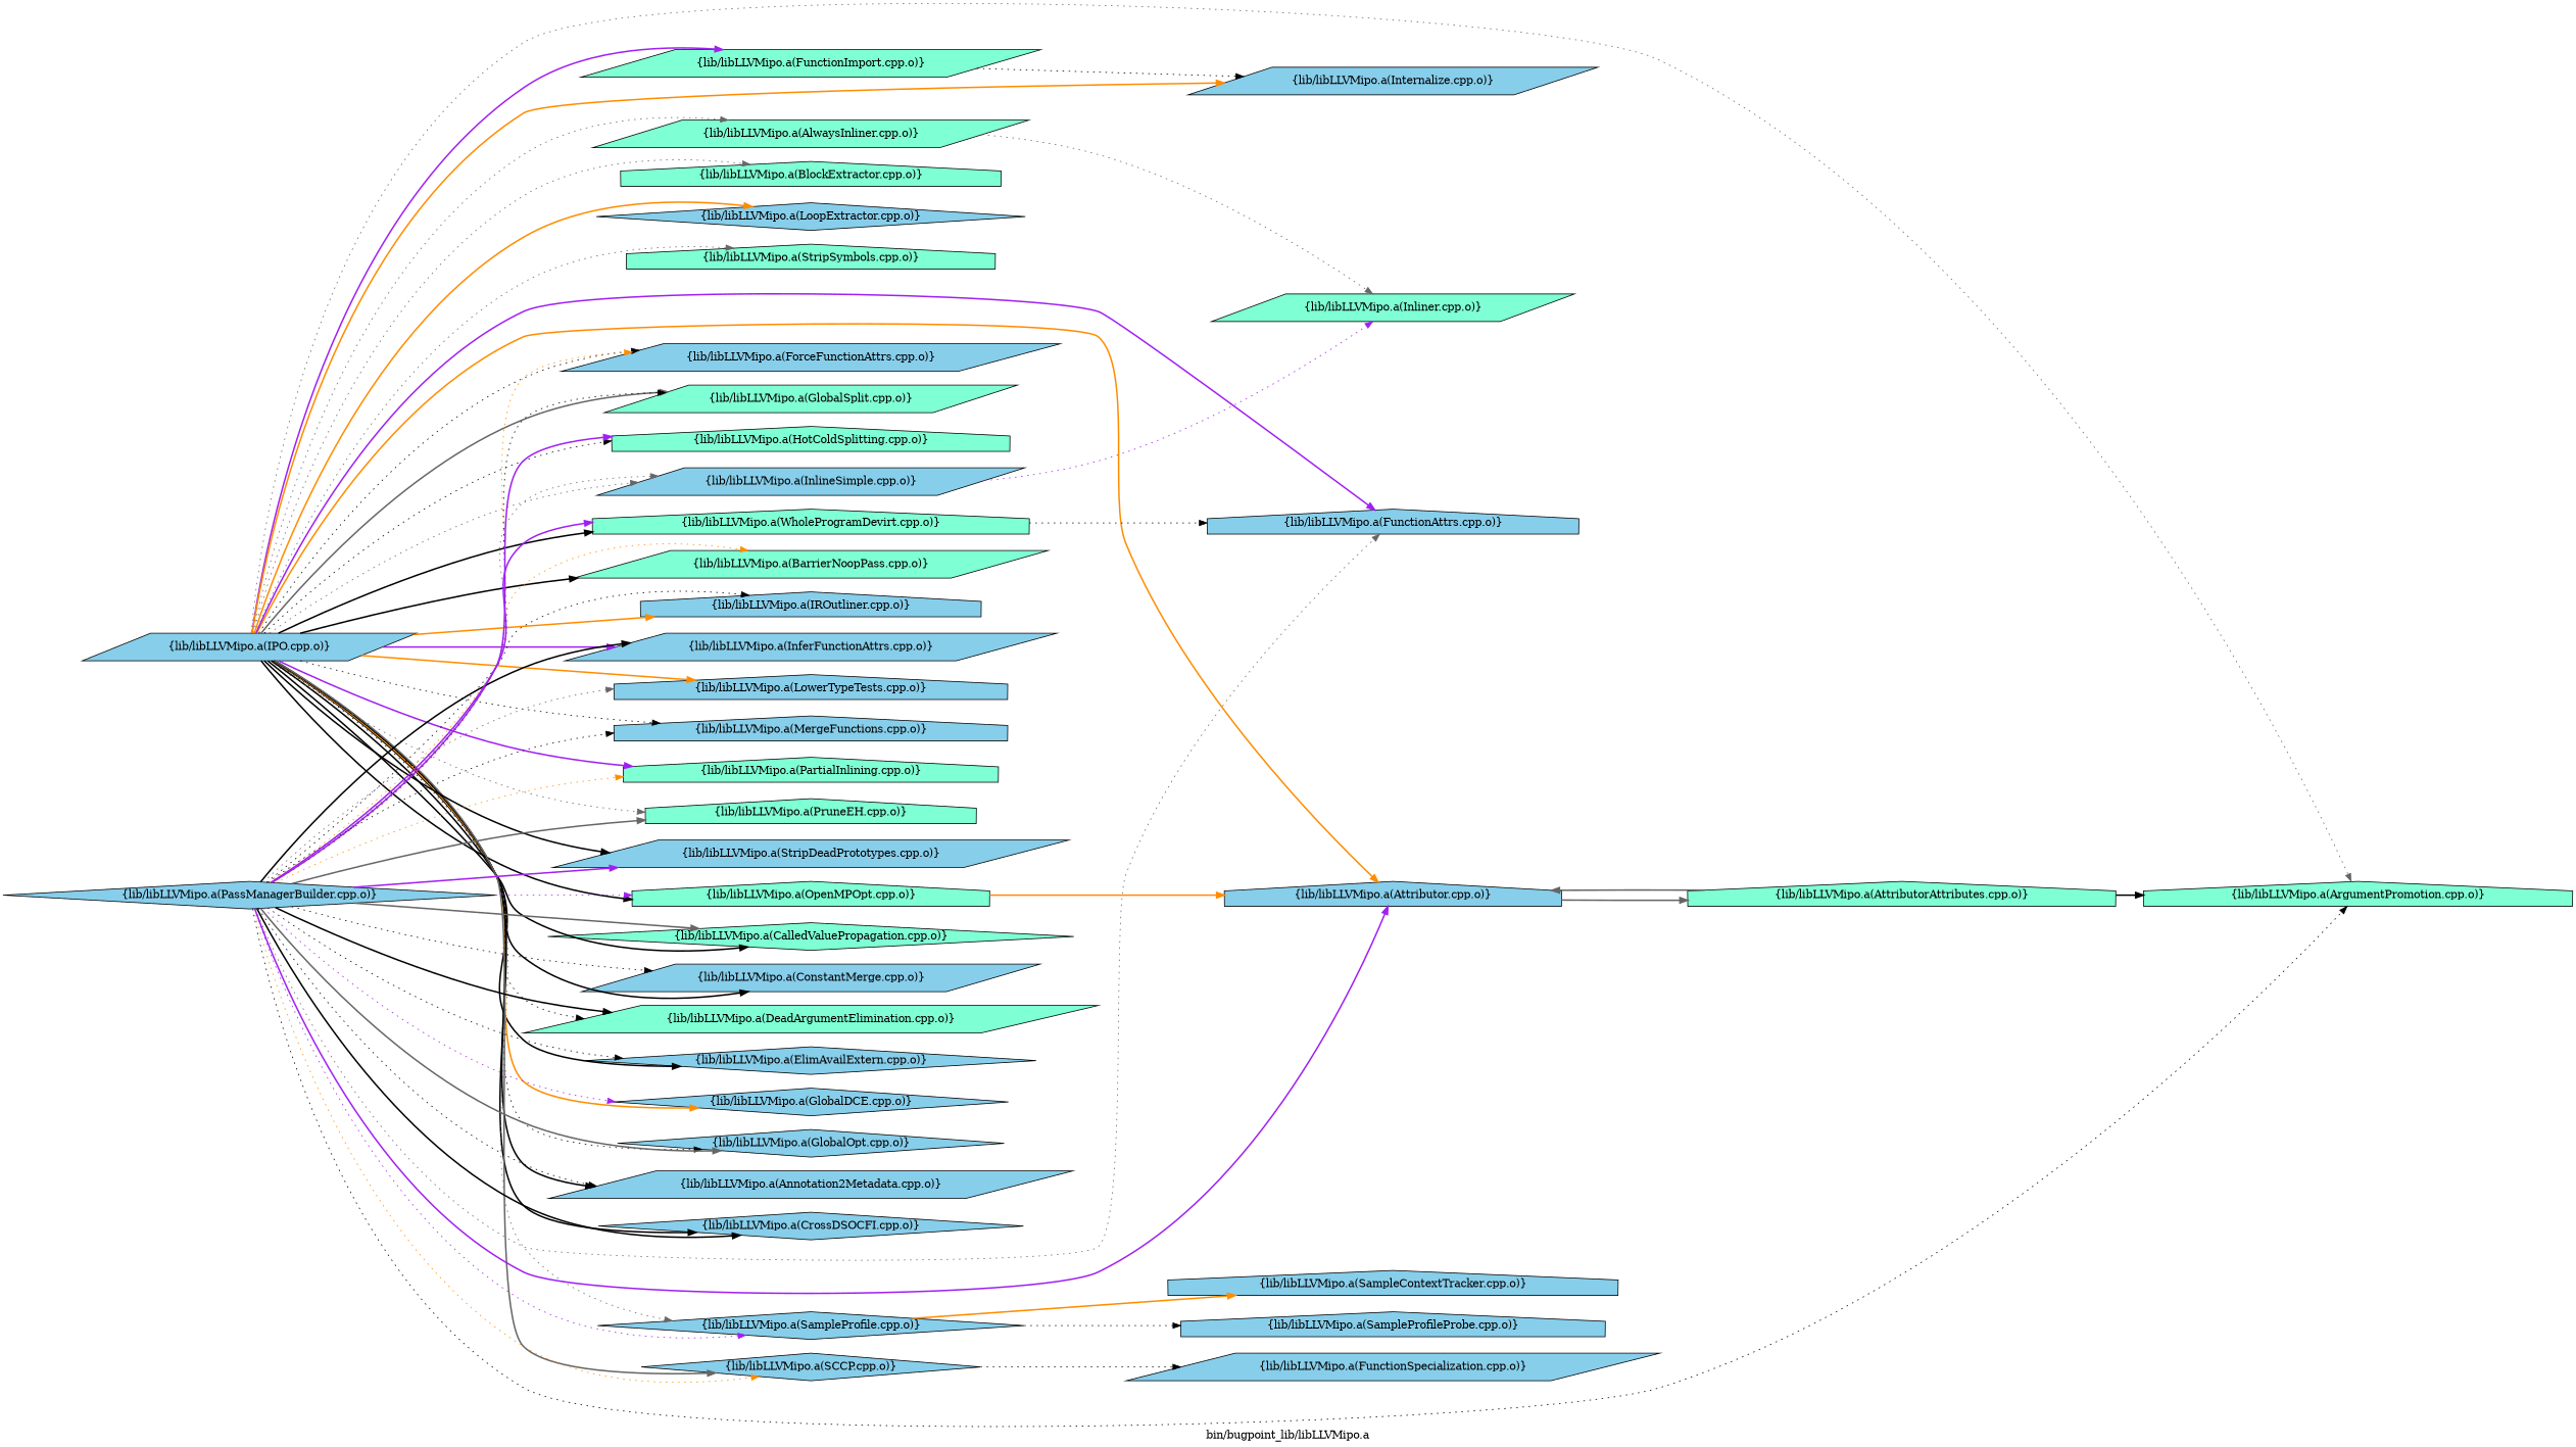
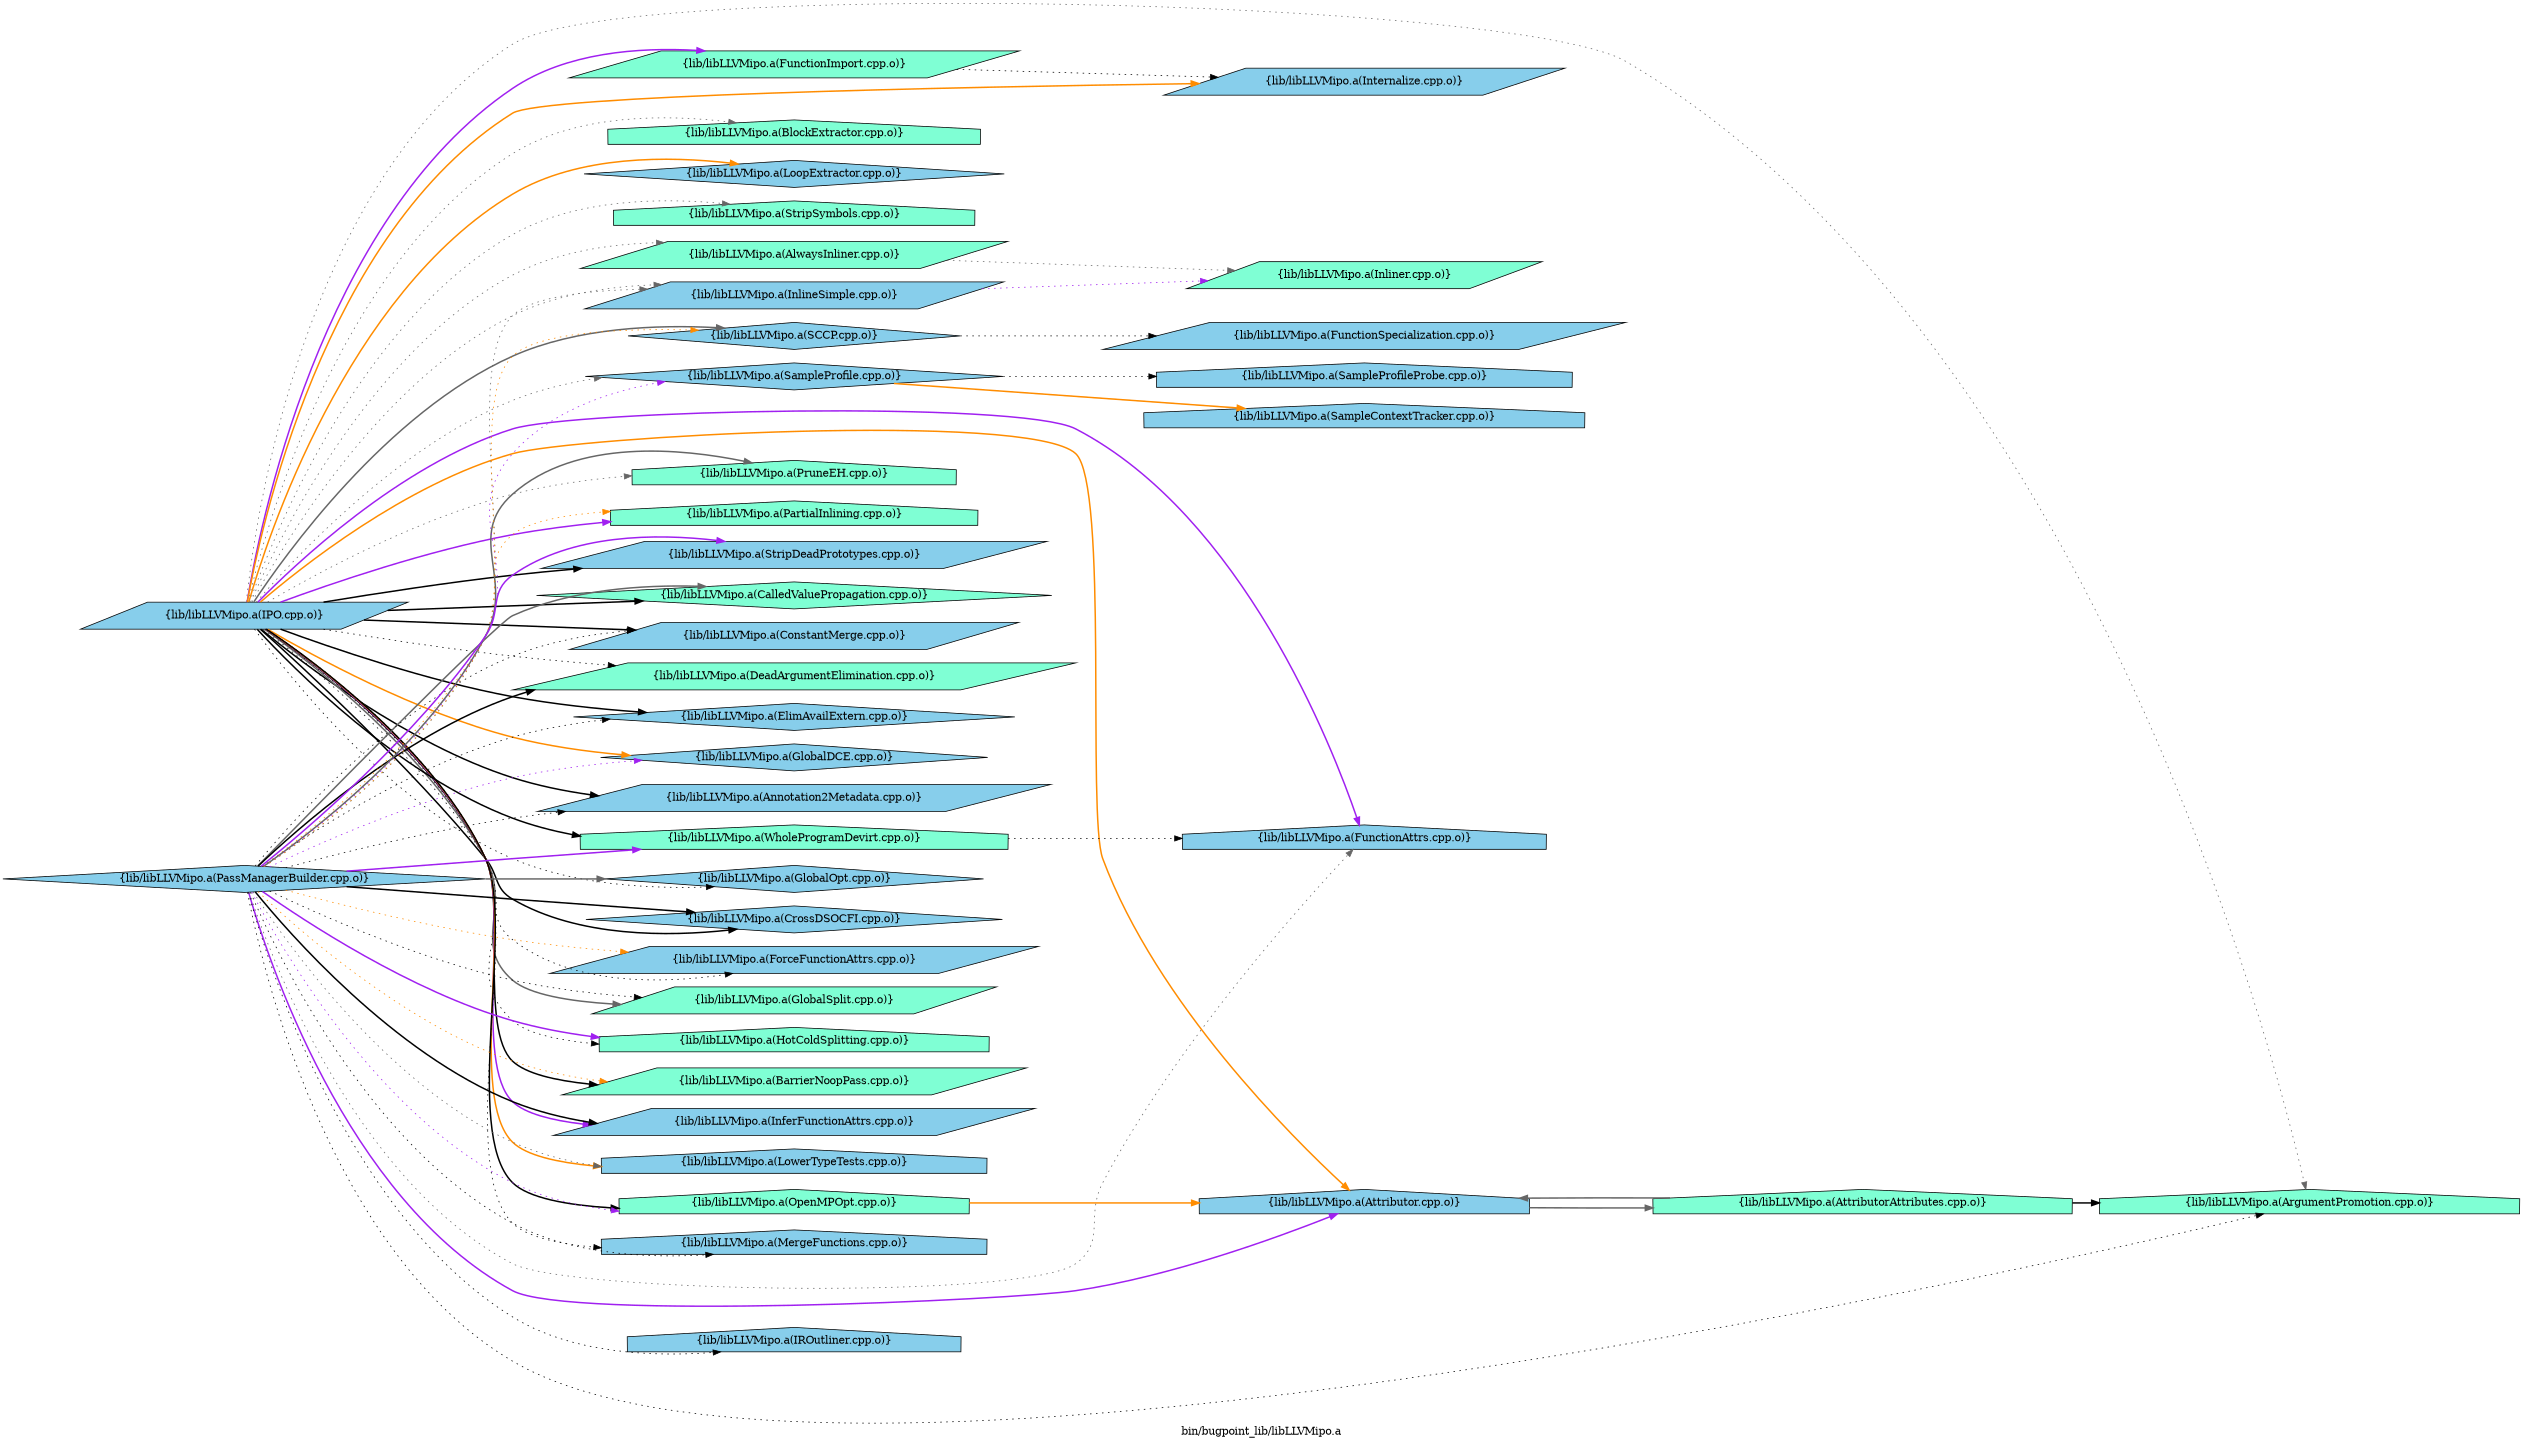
  digraph {
    label="bin/bugpoint_lib/libLLVMipo.a"
    rankdir=LR
    node [fillcolor=skyblue group=0 shape=house style=filled]
    edge [color=black style=bold]
    n1 [fillcolor=aquamarine label="{lib/libLLVMipo.a(AlwaysInliner.cpp.o)}" shape=parallelogram]
    n2 [fillcolor=aquamarine label="{lib/libLLVMipo.a(Inliner.cpp.o)}" shape=parallelogram]
    n3 [fillcolor=aquamarine label="{lib/libLLVMipo.a(ArgumentPromotion.cpp.o)}"]
    n4 [label="{lib/libLLVMipo.a(Attributor.cpp.o)}"]
    n5 [fillcolor=aquamarine label="{lib/libLLVMipo.a(AttributorAttributes.cpp.o)}"]
    n6 [fillcolor=aquamarine label="{lib/libLLVMipo.a(CalledValuePropagation.cpp.o)}" shape=diamond]
    n7 [label="{lib/libLLVMipo.a(ConstantMerge.cpp.o)}" shape=parallelogram]
    n8 [fillcolor=aquamarine label="{lib/libLLVMipo.a(DeadArgumentElimination.cpp.o)}" shape=parallelogram]
    n9 [label="{lib/libLLVMipo.a(ElimAvailExtern.cpp.o)}" shape=diamond]
    n10 [label="{lib/libLLVMipo.a(FunctionAttrs.cpp.o)}"]
    n11 [fillcolor=aquamarine label="{lib/libLLVMipo.a(FunctionImport.cpp.o)}" shape=parallelogram]
    n12 [label="{lib/libLLVMipo.a(Internalize.cpp.o)}" shape=parallelogram]
    n13 [label="{lib/libLLVMipo.a(GlobalDCE.cpp.o)}" shape=diamond]
    n14 [label="{lib/libLLVMipo.a(GlobalOpt.cpp.o)}" shape=diamond]
    n15 [label="{lib/libLLVMipo.a(IPO.cpp.o)}" shape=parallelogram]
    n16 [label="{lib/libLLVMipo.a(Annotation2Metadata.cpp.o)}" shape=parallelogram]
    n17 [label="{lib/libLLVMipo.a(CrossDSOCFI.cpp.o)}" shape=diamond]
    n18 [label="{lib/libLLVMipo.a(ForceFunctionAttrs.cpp.o)}" shape=parallelogram]
    n19 [fillcolor=aquamarine label="{lib/libLLVMipo.a(GlobalSplit.cpp.o)}" shape=parallelogram]
    n20 [fillcolor=aquamarine label="{lib/libLLVMipo.a(HotColdSplitting.cpp.o)}"]
    n21 [fillcolor=aquamarine label="{lib/libLLVMipo.a(BlockExtractor.cpp.o)}"]
    n22 [fillcolor=aquamarine label="{lib/libLLVMipo.a(BarrierNoopPass.cpp.o)}" shape=parallelogram]
    n23 [label="{lib/libLLVMipo.a(IROutliner.cpp.o)}"]
    n24 [label="{lib/libLLVMipo.a(InferFunctionAttrs.cpp.o)}" shape=parallelogram]
    n25 [label="{lib/libLLVMipo.a(InlineSimple.cpp.o)}" shape=parallelogram]
    n26 [label="{lib/libLLVMipo.a(LoopExtractor.cpp.o)}" shape=diamond]
    n27 [label="{lib/libLLVMipo.a(LowerTypeTests.cpp.o)}"]
    n28 [label="{lib/libLLVMipo.a(MergeFunctions.cpp.o)}"]
    n29 [fillcolor=aquamarine label="{lib/libLLVMipo.a(OpenMPOpt.cpp.o)}"]
    n30 [fillcolor=aquamarine label="{lib/libLLVMipo.a(PartialInlining.cpp.o)}"]
    n31 [fillcolor=aquamarine label="{lib/libLLVMipo.a(PruneEH.cpp.o)}"]
    n32 [label="{lib/libLLVMipo.a(SampleProfile.cpp.o)}" shape=diamond]
    n33 [label="{lib/libLLVMipo.a(SCCP.cpp.o)}" shape=diamond]
    n34 [label="{lib/libLLVMipo.a(StripDeadPrototypes.cpp.o)}" shape=parallelogram]
    n35 [fillcolor=aquamarine label="{lib/libLLVMipo.a(StripSymbols.cpp.o)}"]
    n36 [fillcolor=aquamarine label="{lib/libLLVMipo.a(WholeProgramDevirt.cpp.o)}"]
    n37 [label="{lib/libLLVMipo.a(SampleContextTracker.cpp.o)}"]
    n38 [label="{lib/libLLVMipo.a(SampleProfileProbe.cpp.o)}"]
    n39 [label="{lib/libLLVMipo.a(FunctionSpecialization.cpp.o)}" shape=parallelogram]
    n40 [label="{lib/libLLVMipo.a(PassManagerBuilder.cpp.o)}" shape=diamond]
    subgraph sub_1 {
      rank=same
      n1
    }
    n1 -> n2 [color=gray40 style=dotted]
    n4 -> n5 [color=gray40]
    n5 -> n3
    n5 -> n4 [color=gray40]
    n11 -> n12 [style=dotted]
    n15 -> n1 [color=gray40 style=dotted]
    n15 -> n3 [color=gray40 style=dotted]
    n15 -> n4 [color=darkorange]
    n15 -> n6
    n15 -> n7
    n15 -> n8 [style=dotted]
    n15 -> n9
    n15 -> n10 [color=purple]
    n15 -> n11 [color=purple]
    n15 -> n12 [color=darkorange]
    n15 -> n13 [color=darkorange]
    n15 -> n14 [style=dotted]
    n15 -> n16
    n15 -> n17
    n15 -> n18 [style=dotted]
    n15 -> n19 [color=gray40]
    n15 -> n20 [style=dotted]
    n15 -> n21 [color=gray40 style=dotted]
    n15 -> n22
-   n15 -> n23 [color=darkorange]
    n15 -> n24 [color=purple]
    n15 -> n25 [color=gray40 style=dotted]
    n15 -> n26 [color=darkorange]
    n15 -> n27 [color=darkorange]
    n15 -> n28 [style=dotted]
    n15 -> n29
    n15 -> n30 [color=purple]
    n15 -> n31 [color=gray40 style=dotted]
    n15 -> n32 [color=gray40 style=dotted]
    n15 -> n33 [color=gray40]
    n15 -> n34
    n15 -> n35 [color=gray40 style=dotted]
    n15 -> n36
    n25 -> n2 [color=purple style=dotted]
    n29 -> n4 [color=darkorange]
    n32 -> n37 [color=darkorange]
    n32 -> n38 [style=dotted]
    n33 -> n39 [style=dotted]
    n36 -> n10 [style=dotted]
    n40 -> n3 [style=dotted]
    n40 -> n4 [color=purple]
    n40 -> n6 [color=gray40]
    n40 -> n7 [style=dotted]
    n40 -> n8
    n40 -> n9 [style=dotted]
    n40 -> n10 [color=gray40 style=dotted]
    n40 -> n13 [color=purple style=dotted]
    n40 -> n14 [color=gray40]
    n40 -> n16 [style=dotted]
    n40 -> n17
    n40 -> n18 [color=darkorange style=dotted]
    n40 -> n19 [style=dotted]
    n40 -> n20 [color=purple]
    n40 -> n22 [color=darkorange style=dotted]
    n40 -> n23 [style=dotted]
    n40 -> n24
    n40 -> n25 [color=gray40 style=dotted]
    n40 -> n27 [color=gray40 style=dotted]
    n40 -> n28 [style=dotted]
    n40 -> n29 [color=purple style=dotted]
    n40 -> n30 [color=darkorange style=dotted]
    n40 -> n31 [color=gray40]
    n40 -> n32 [color=purple style=dotted]
    n40 -> n33 [color=darkorange style=dotted]
    n40 -> n34 [color=purple]
    n40 -> n36 [color=purple]
  }
